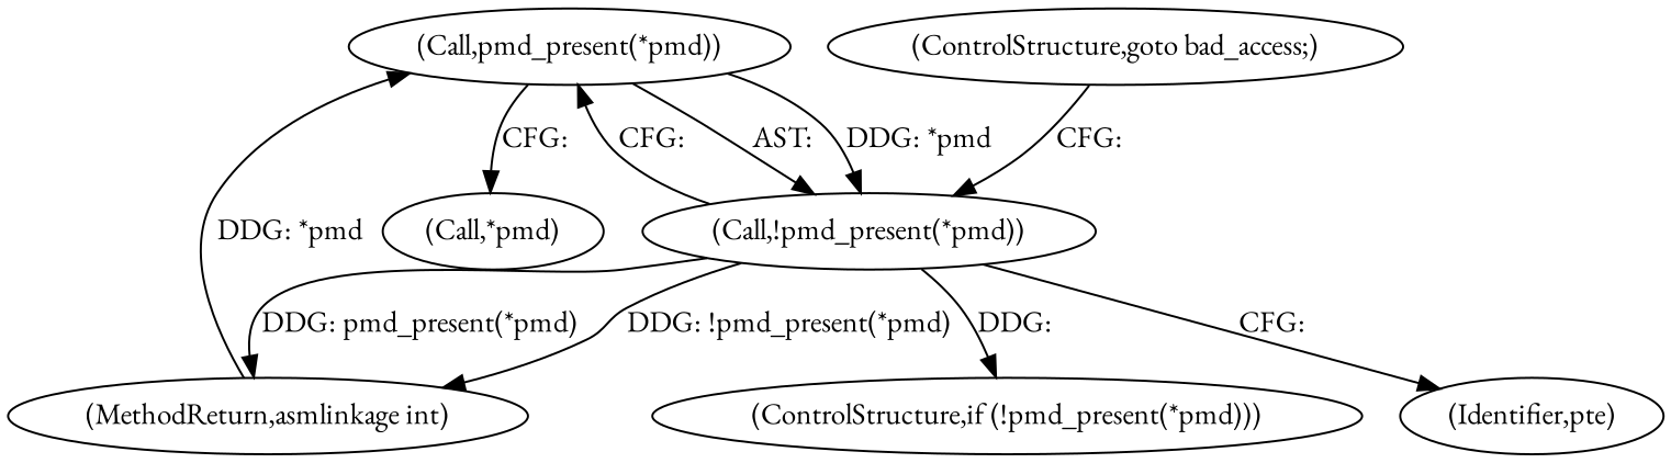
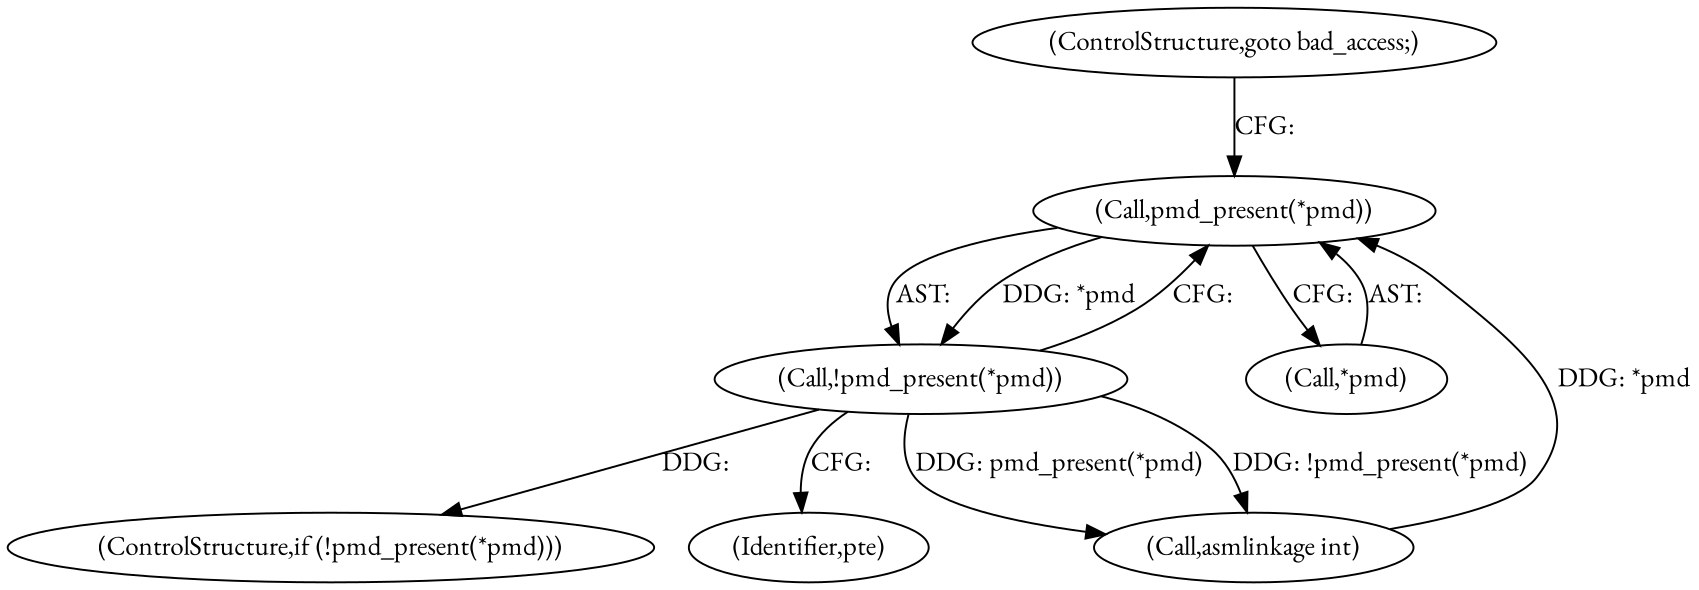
  digraph {
    fontname="EB Garamond"
    node [fontname="EB Garamond"]
    edge [fontname="EB Garamond"]
    n1 [label="(Call,pmd_present(*pmd))"]
    n2 [label="(Call,!pmd_present(*pmd))"]
    n3 [label="(Call,*pmd)"]
-   n4 [label="(MethodReturn,asmlinkage int)"]
+   n4 [label="(Call,asmlinkage int)"]
    n5 [label="(ControlStructure,if (!pmd_present(*pmd)))"]
    n6 [label="(Identifier,pte)"]
    n7 [label="(ControlStructure,goto bad_access;)"]
    n1 -> n2 [label="AST: "]
    n1 -> n2 [label="DDG: *pmd"]
    n1 -> n3 [label="CFG: "]
    n2 -> n1 [label="CFG: "]
    n2 -> n4 [label="DDG: !pmd_present(*pmd)"]
    n2 -> n4 [label="DDG: pmd_present(*pmd)"]
    n2 -> n5 [label="DDG: "]
    n2 -> n6 [label="CFG: "]
+   n3 -> n1 [label="AST: "]
    n4 -> n1 [label="DDG: *pmd"]
-   n7 -> n2 [label="CFG: "]
+   n7 -> n1 [label="CFG: "]
  }
